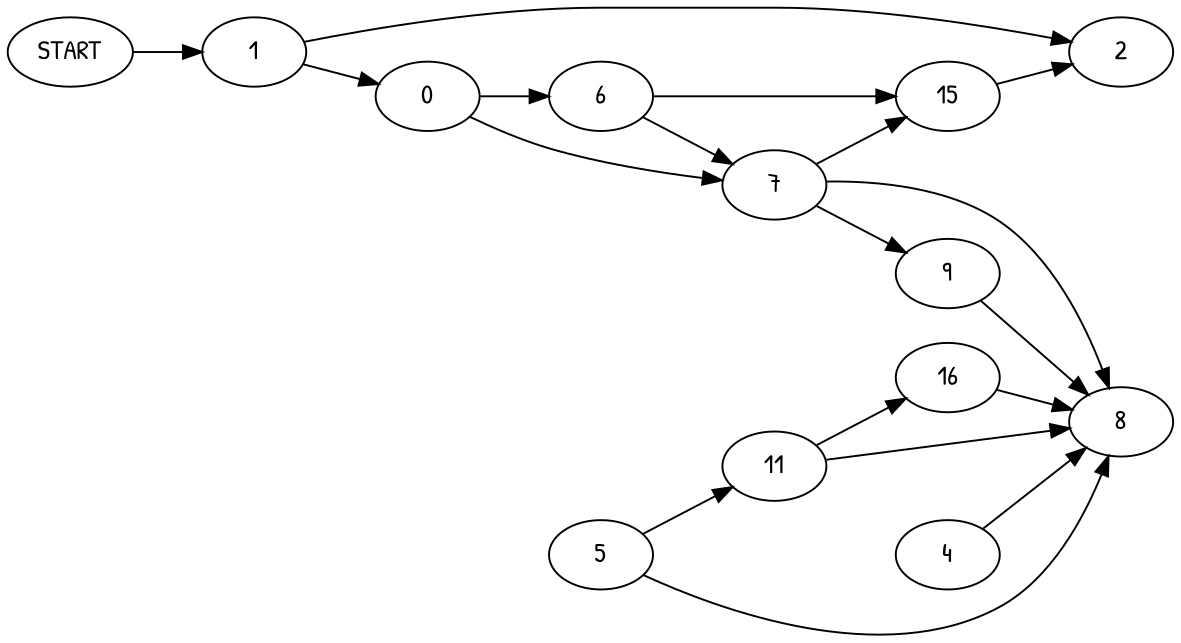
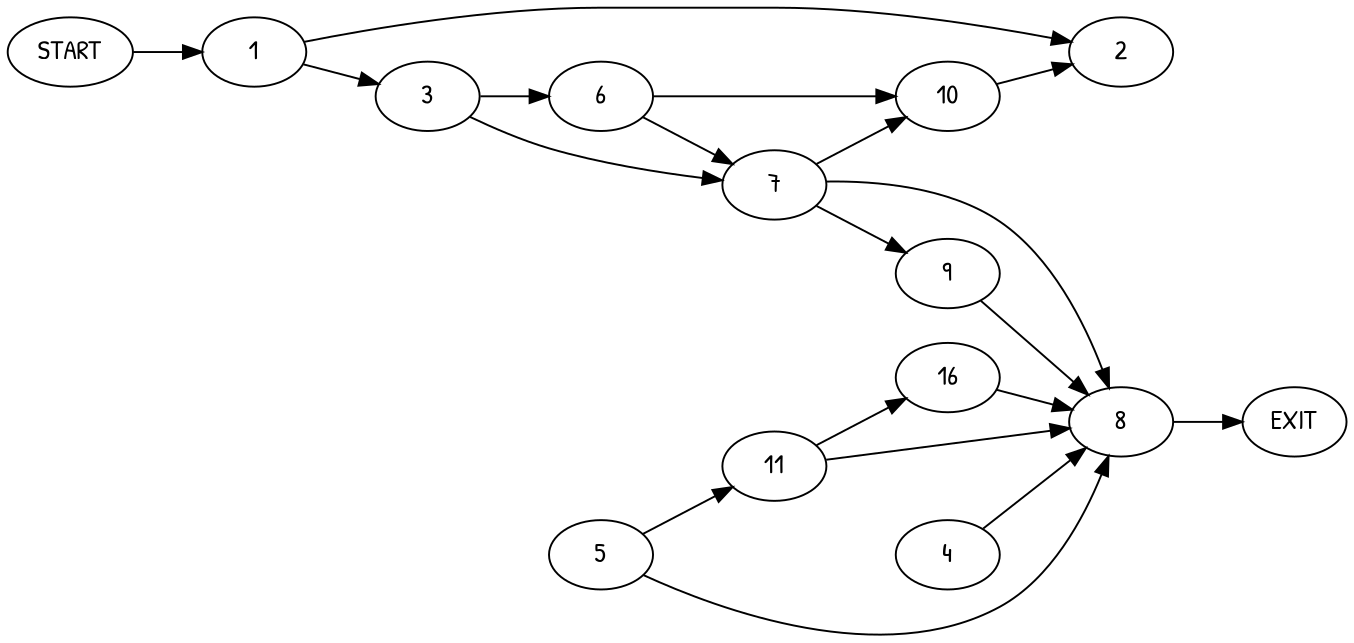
  digraph {
    fontname="Patrick Hand"
    rankdir=LR
    node [fontname="Patrick Hand"]
    edge [fontname="Patrick Hand"]
    n1 [label=START]
    1
    2
-   3 [label=0]
+   3
+   n5 [label=EXIT]
    6
    7
    4
    8
    5
    11
-   10 [label=15]
+   10
    9
    n14 [label=16]
    n1 -> 1
    1 -> 2
    1 -> 3
    3 -> 6
    3 -> 7
    6 -> 7
    6 -> 10
    7 -> 8
    7 -> 10
    7 -> 9
    4 -> 8
+   8 -> n5
    5 -> 8
    5 -> 11
    11 -> 8
    11 -> n14
    10 -> 2
    9 -> 8
    n14 -> 8
  }
